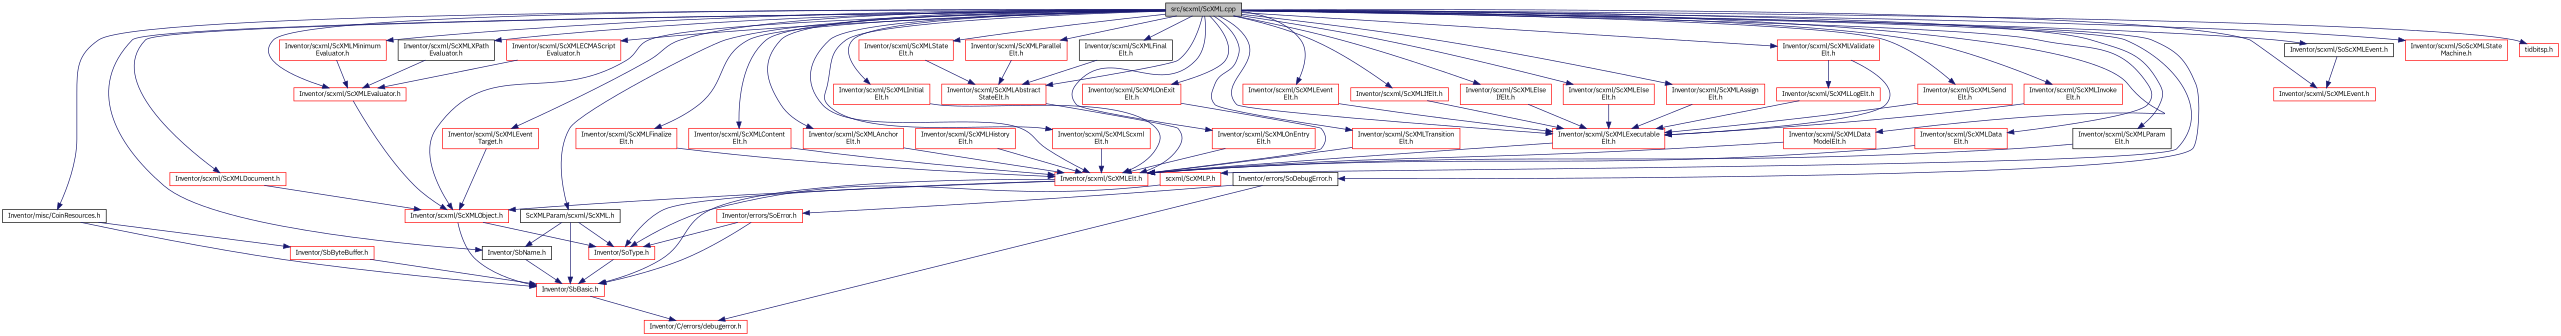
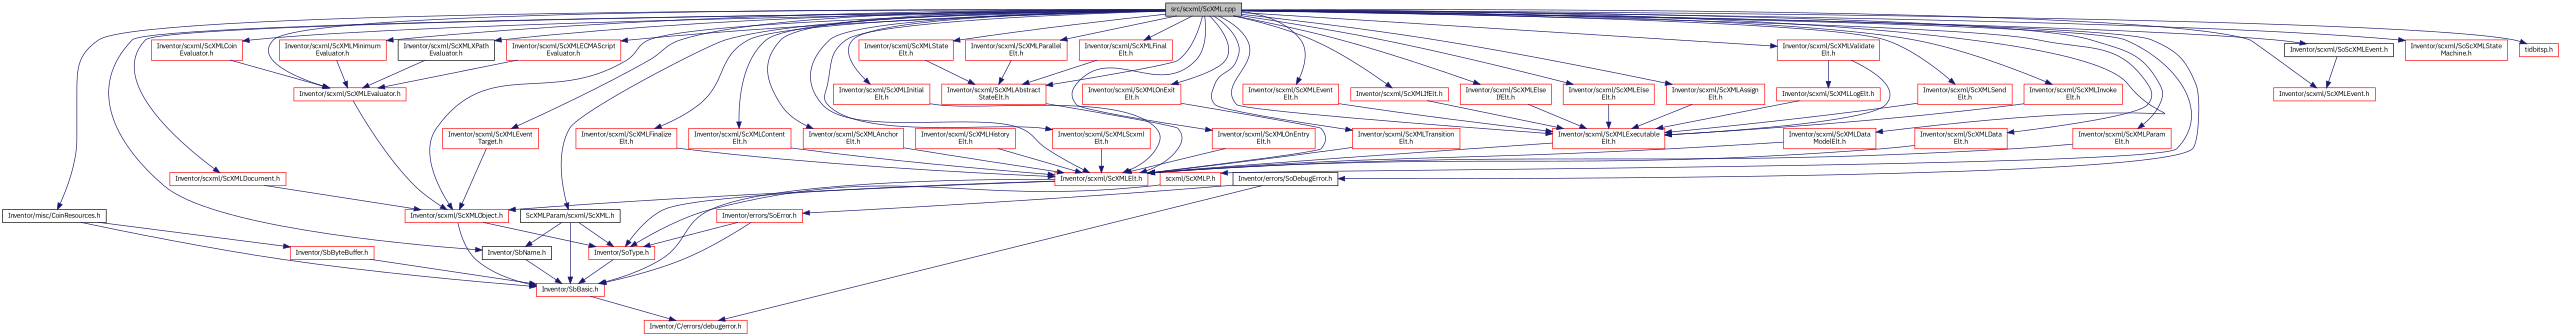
  digraph {
    fontname="IBM Plex Sans"
    node [color=red fillcolor=white fontname="IBM Plex Sans" fontsize=10 shape=record style=filled]
    edge [color=midnightblue fontname="IBM Plex Sans" fontsize=10 labelfontname=Helvetica labelfontsize=10 style=solid]
    n1 [color=black fillcolor=grey75 fontcolor=black height=0.2 label="src/scxml/ScXML.cpp" width=0.4]
    n2 [color=black height=0.2 label="ScXMLParam/scxml/ScXML.h" width=0.4]
    n3 [color=black height=0.2 label="Inventor/SbName.h" width=0.4]
    n4 [color=black height=0.2 label="Inventor/errors/SoDebugError.h" width=0.4]
    n5 [color=black height=0.2 label="Inventor/misc/CoinResources.h" width=0.4]
    n6 [height=0.2 label="Inventor/scxml/ScXMLObject.h" width=0.4]
    n7 [height=0.2 label="Inventor/scxml/ScXMLEvent.h" width=0.4]
    n8 [height=0.2 label="Inventor/scxml/ScXMLEvent\lTarget.h" width=0.4]
    n9 [height=0.2 label="Inventor/scxml/ScXMLDocument.h" width=0.4]
    n10 [height=0.2 label="Inventor/scxml/ScXMLElt.h" width=0.4]
    n11 [height=0.2 label="Inventor/scxml/ScXMLScxml\lElt.h" width=0.4]
    n12 [height=0.2 label="Inventor/scxml/ScXMLInitial\lElt.h" width=0.4]
    n13 [height=0.2 label="Inventor/scxml/ScXMLAbstract\lStateElt.h" width=0.4]
    n14 [height=0.2 label="Inventor/scxml/ScXMLState\lElt.h" width=0.4]
    n15 [height=0.2 label="Inventor/scxml/ScXMLParallel\lElt.h" width=0.4]
-   n16 [color=black height=0.2 label="Inventor/scxml/ScXMLFinal\lElt.h" width=0.4]
+   n16 [height=0.2 label="Inventor/scxml/ScXMLFinal\lElt.h" width=0.4]
    n17 [height=0.2 label="Inventor/scxml/ScXMLOnEntry\lElt.h" width=0.4]
    n18 [height=0.2 label="Inventor/scxml/ScXMLOnExit\lElt.h" width=0.4]
    n19 [height=0.2 label="Inventor/scxml/ScXMLTransition\lElt.h" width=0.4]
    n20 [height=0.2 label="Inventor/scxml/ScXMLExecutable\lElt.h" width=0.4]
    n21 [height=0.2 label="Inventor/scxml/ScXMLEvent\lElt.h" width=0.4]
    n22 [height=0.2 label="Inventor/scxml/ScXMLIfElt.h" width=0.4]
    n23 [height=0.2 label="Inventor/scxml/ScXMLElse\lIfElt.h" width=0.4]
    n24 [height=0.2 label="Inventor/scxml/ScXMLElse\lElt.h" width=0.4]
    n25 [height=0.2 label="Inventor/scxml/ScXMLData\lModelElt.h" width=0.4]
    n26 [height=0.2 label="Inventor/scxml/ScXMLData\lElt.h" width=0.4]
    n27 [height=0.2 label="Inventor/scxml/ScXMLAssign\lElt.h" width=0.4]
    n28 [height=0.2 label="Inventor/scxml/ScXMLValidate\lElt.h" width=0.4]
    n29 [height=0.2 label="Inventor/scxml/ScXMLSend\lElt.h" width=0.4]
    n30 [height=0.2 label="Inventor/scxml/ScXMLInvoke\lElt.h" width=0.4]
-   n31 [color=black height=0.2 label="Inventor/scxml/ScXMLParam\lElt.h" width=0.4]
+   n31 [height=0.2 label="Inventor/scxml/ScXMLParam\lElt.h" width=0.4]
    n32 [height=0.2 label="Inventor/scxml/ScXMLFinalize\lElt.h" width=0.4]
    n33 [height=0.2 label="Inventor/scxml/ScXMLContent\lElt.h" width=0.4]
    n34 [height=0.2 label="Inventor/scxml/ScXMLAnchor\lElt.h" width=0.4]
    n35 [height=0.2 label="Inventor/scxml/ScXMLEvaluator.h" width=0.4]
    n36 [height=0.2 label="Inventor/scxml/ScXMLMinimum\lEvaluator.h" width=0.4]
    n37 [color=black height=0.2 label="Inventor/scxml/ScXMLXPath\lEvaluator.h" width=0.4]
    n38 [height=0.2 label="Inventor/scxml/ScXMLECMAScript\lEvaluator.h" width=0.4]
+   n39 [height=0.2 label="Inventor/scxml/ScXMLCoin\lEvaluator.h" width=0.4]
    n40 [color=black height=0.2 label="Inventor/scxml/SoScXMLEvent.h" width=0.4]
    n41 [height=0.2 label="Inventor/scxml/SoScXMLState\lMachine.h" width=0.4]
    n42 [height=0.2 label="tidbitsp.h" width=0.4]
    n43 [height=0.2 label="scxml/ScXMLP.h" width=0.4]
    n44 [height=0.2 label="Inventor/SbBasic.h" width=0.4]
    n45 [height=0.2 label="Inventor/SoType.h" width=0.4]
    n46 [height=0.2 label="Inventor/C/errors/debugerror.h" width=0.4]
    n47 [height=0.2 label="Inventor/errors/SoError.h" width=0.4]
    n48 [height=0.2 label="Inventor/SbByteBuffer.h" width=0.4]
    n49 [height=0.2 label="Inventor/scxml/ScXMLHistory\lElt.h" width=0.4]
    n50 [height=0.2 label="Inventor/scxml/ScXMLLogElt.h" width=0.4]
    n1 -> n2
    n1 -> n3
    n1 -> n4
    n1 -> n5
    n1 -> n6
    n1 -> n7
    n1 -> n8
    n1 -> n9
    n1 -> n10
    n1 -> n11
    n1 -> n12
    n1 -> n13
    n1 -> n14
    n1 -> n15
    n1 -> n16
    n1 -> n17
    n1 -> n18
    n1 -> n19
    n1 -> n20
    n1 -> n21
    n1 -> n22
    n1 -> n23
    n1 -> n24
    n1 -> n25
    n1 -> n26
    n1 -> n27
    n1 -> n28
    n1 -> n29
    n1 -> n30
    n1 -> n31
    n1 -> n32
    n1 -> n33
    n1 -> n34
    n1 -> n35
    n1 -> n36
    n1 -> n37
    n1 -> n38
+   n1 -> n39
    n1 -> n40
    n1 -> n41
    n1 -> n42
    n1 -> n43
    n2 -> n3
    n2 -> n44
    n2 -> n45
    n3 -> n44
    n4 -> n46
    n4 -> n47
    n5 -> n44
    n5 -> n48
    n6 -> n44
    n6 -> n45
    n8 -> n6
    n9 -> n6
    n10 -> n6
    n10 -> n44
    n10 -> n45
    n11 -> n10
    n12 -> n10
    n13 -> n10
    n14 -> n13
    n15 -> n13
    n16 -> n13
    n17 -> n10
    n18 -> n10
    n19 -> n10
    n20 -> n10
    n21 -> n20
    n22 -> n20
    n23 -> n20
    n24 -> n20
    n25 -> n10
    n26 -> n10
    n27 -> n20
    n28 -> n20
    n28 -> n50
    n29 -> n20
    n30 -> n20
    n31 -> n10
    n32 -> n10
    n33 -> n10
    n34 -> n10
    n35 -> n6
    n36 -> n35
    n37 -> n35
    n38 -> n35
+   n39 -> n35
    n40 -> n7
    n43 -> n45
    n44 -> n46
    n45 -> n44
    n47 -> n44
    n47 -> n45
    n48 -> n44
    n49 -> n10
    n50 -> n20
  }
